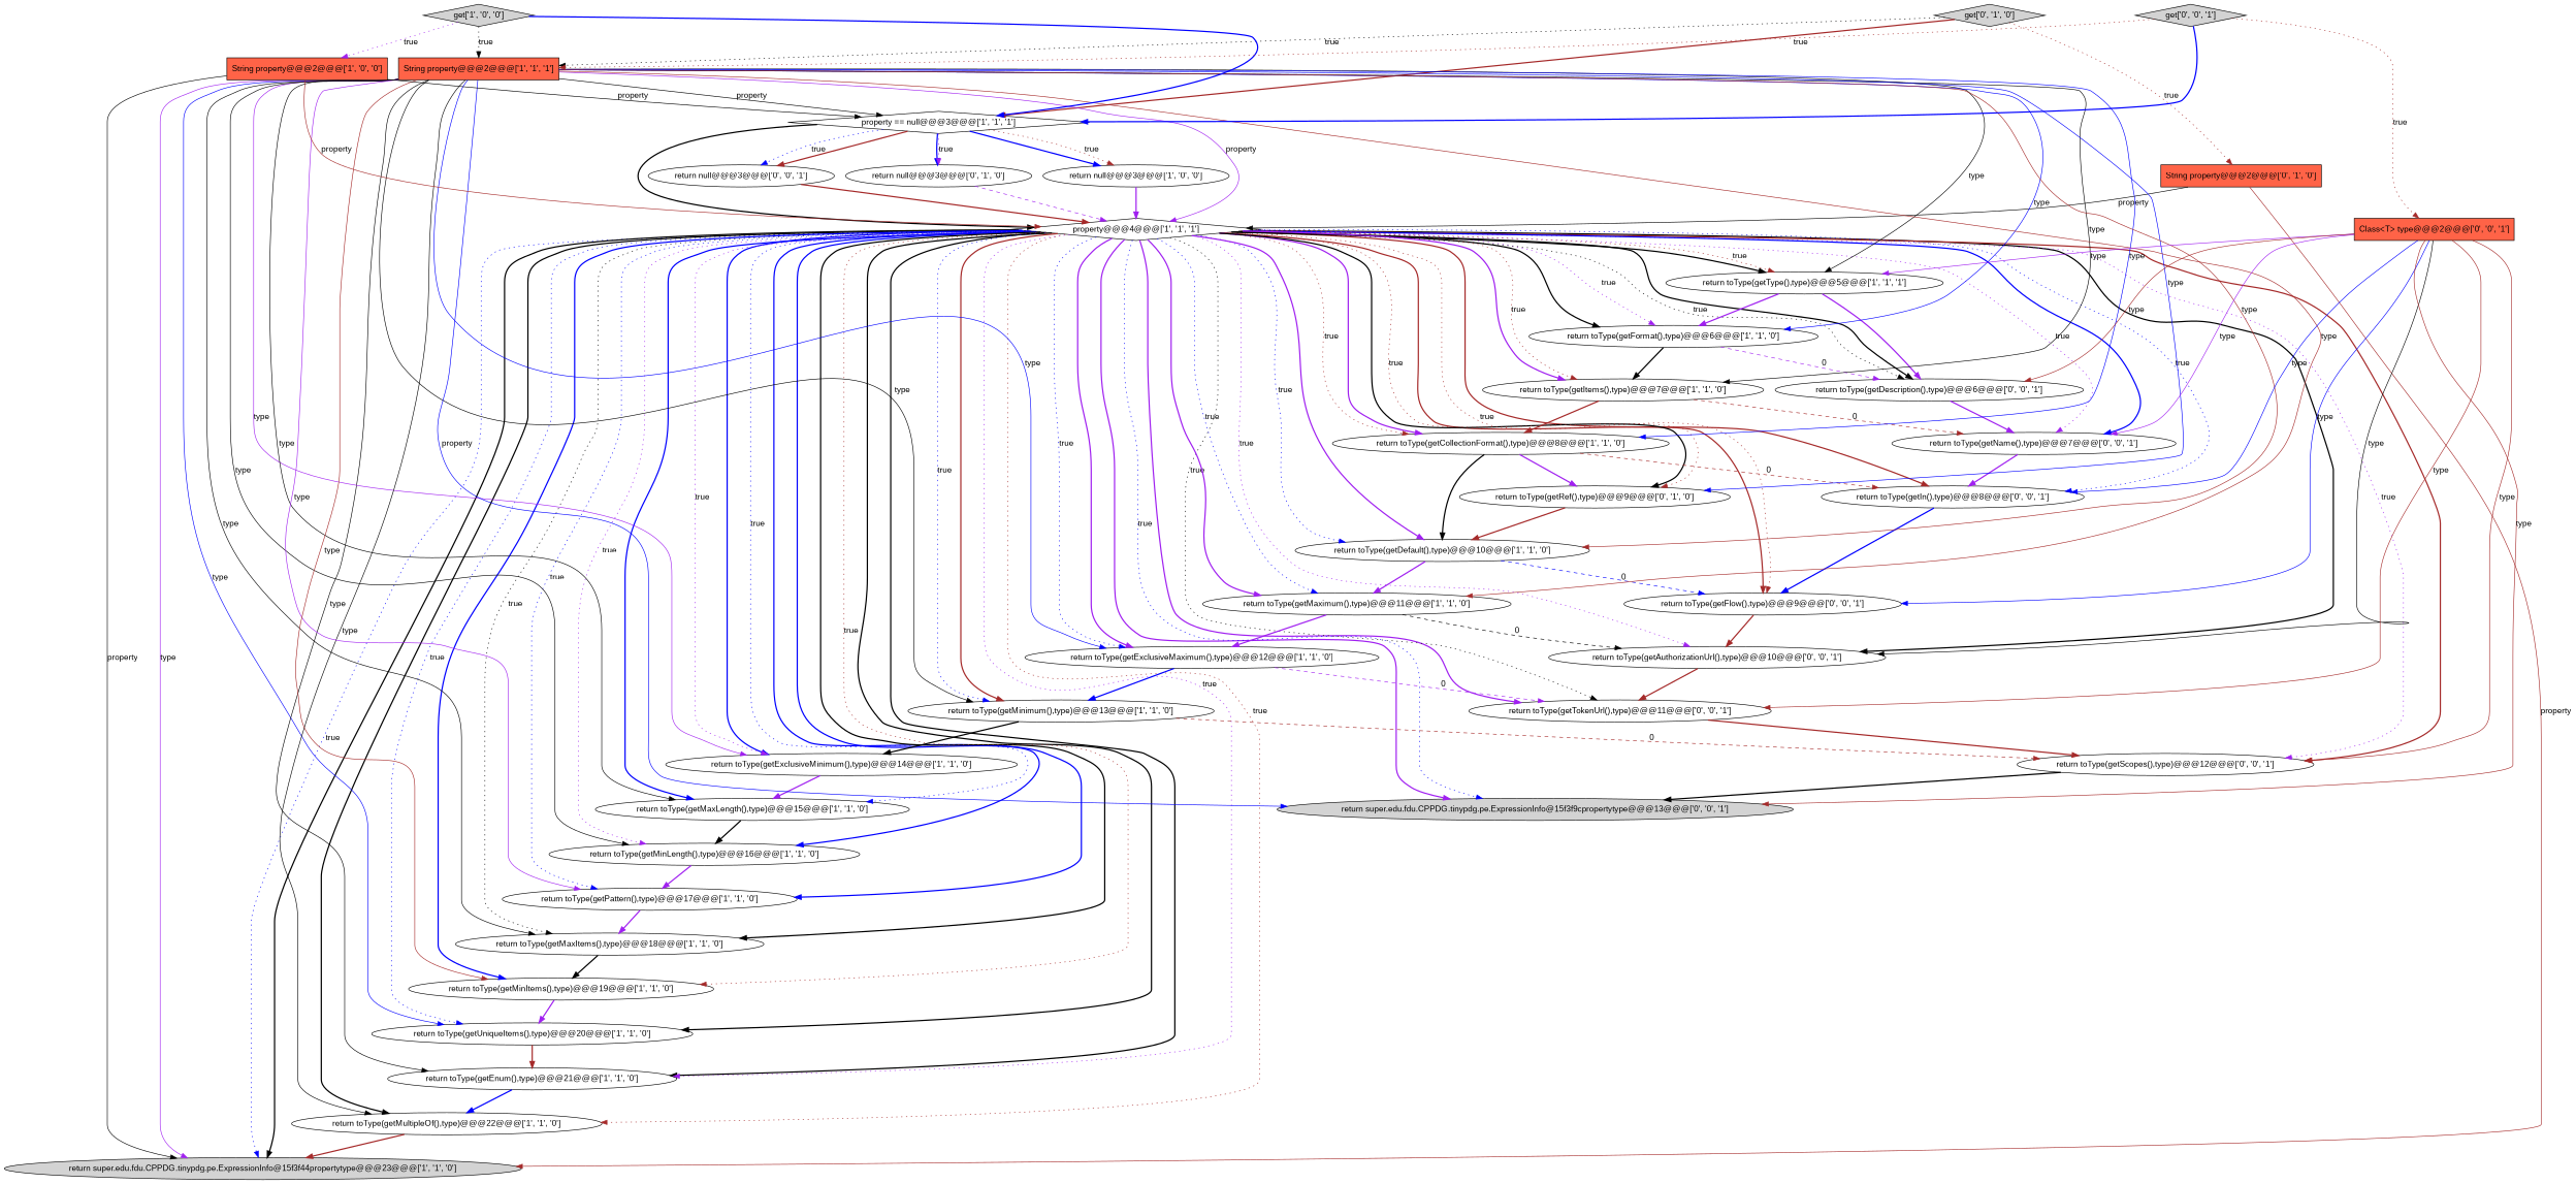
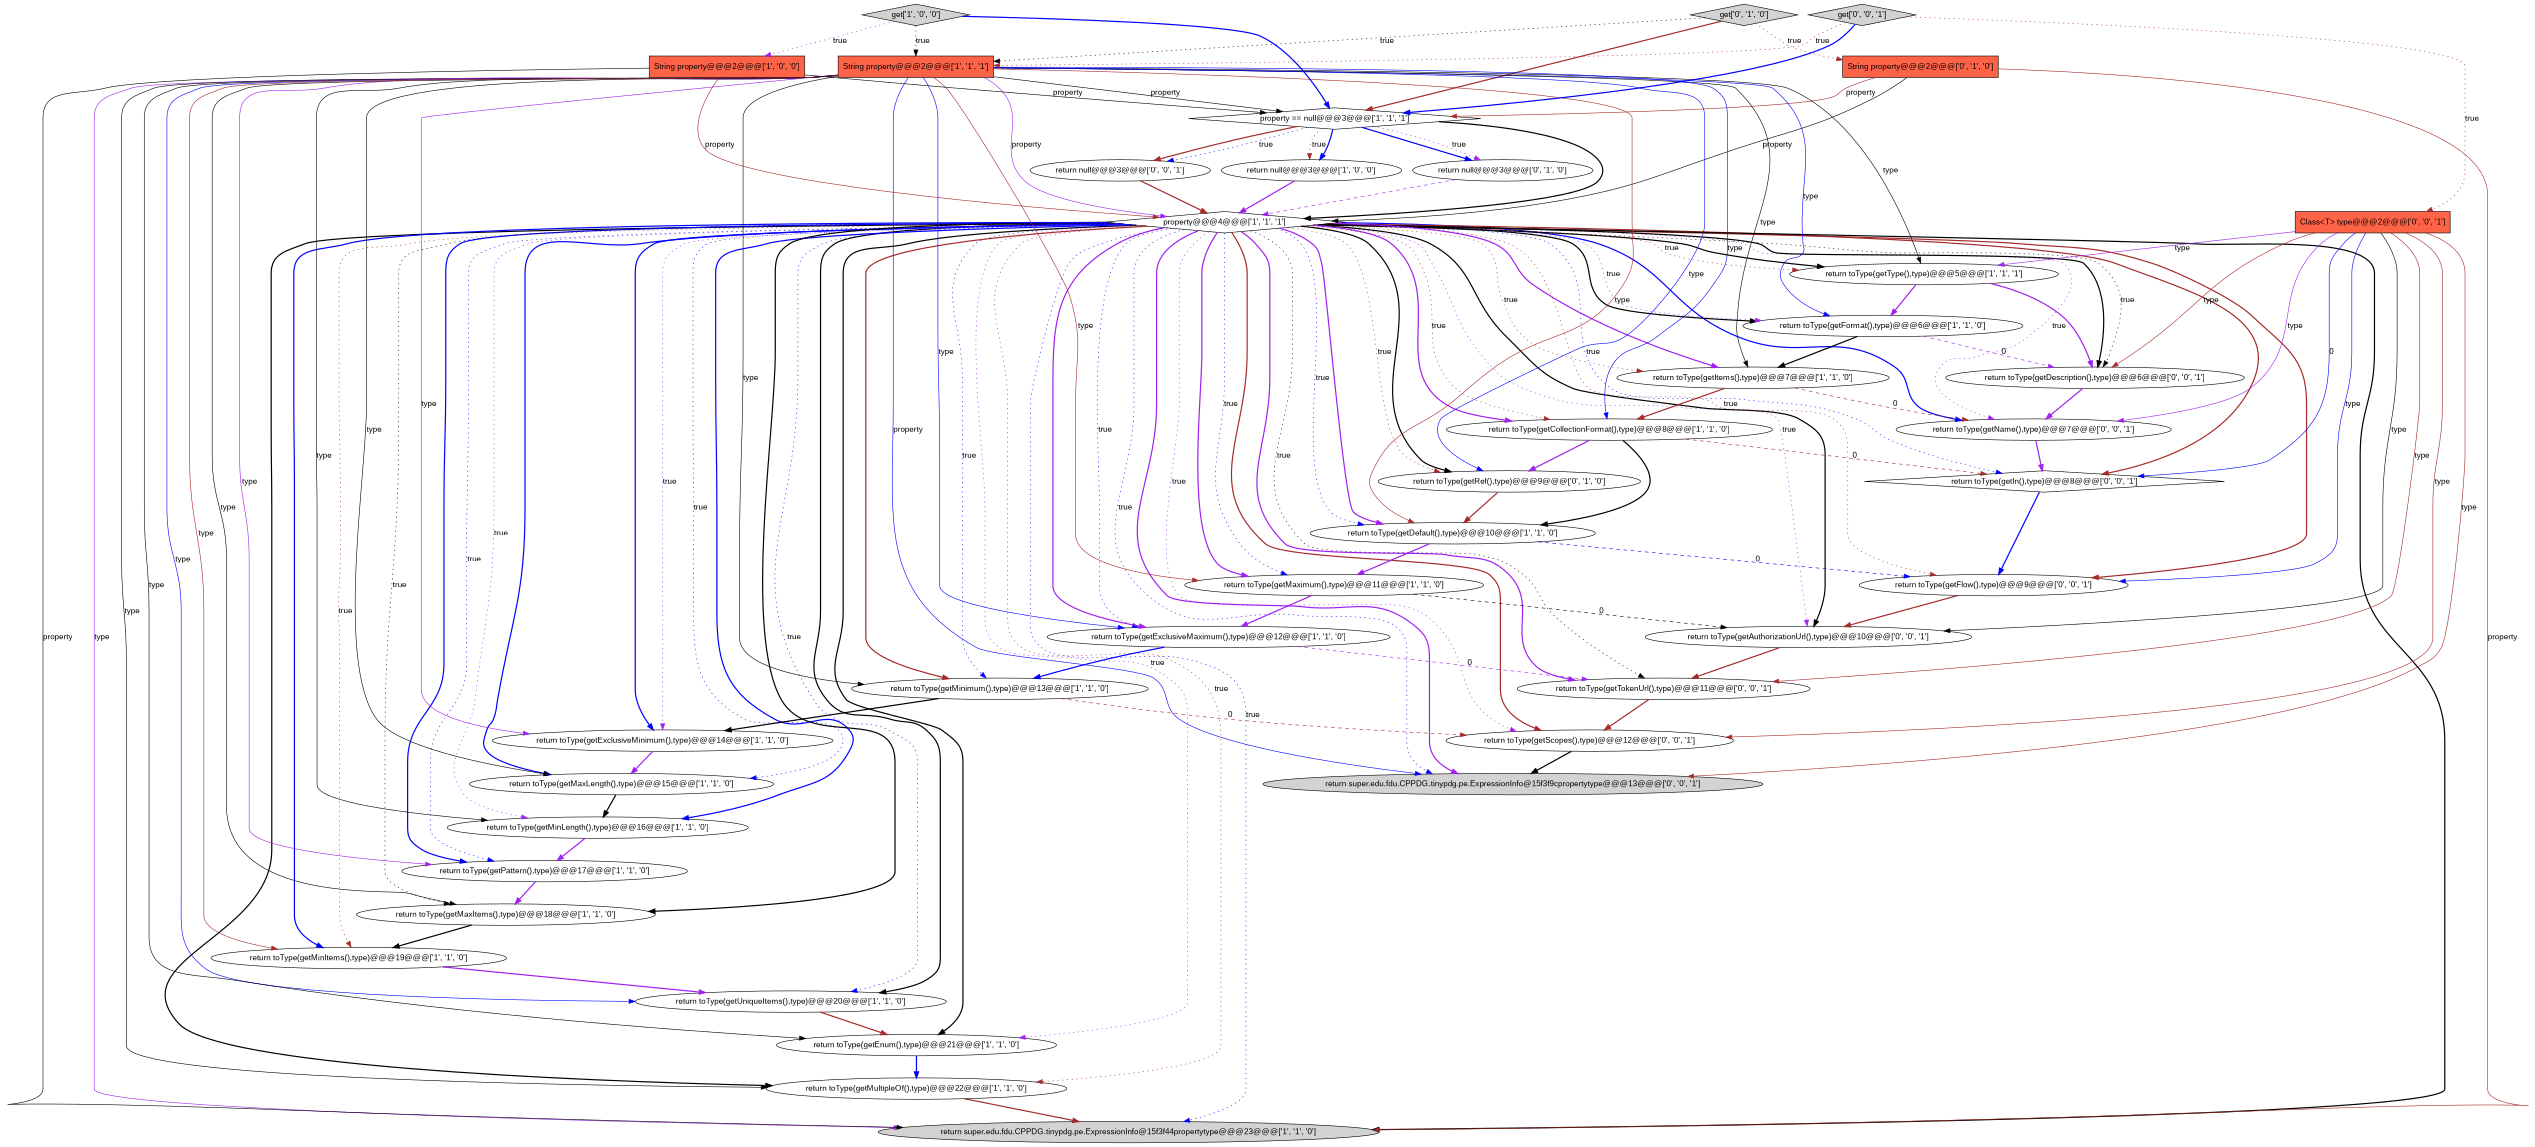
  digraph {
    fontname="Liberation Sans"
    node [fillcolor=white fontname="Liberation Sans" shape=ellipse style=filled]
    edge [color=brown fontname="Liberation Sans" style=bold]
    n1 [label="return toType(getAuthorizationUrl(),type)@@@10@@@['0', '0', '1']"]
    n2 [label="return toType(getTokenUrl(),type)@@@11@@@['0', '0', '1']"]
    n3 [label="return toType(getScopes(),type)@@@12@@@['0', '0', '1']"]
    n4 [label="return toType(getName(),type)@@@7@@@['0', '0', '1']"]
-   n5 [label="return toType(getIn(),type)@@@8@@@['0', '0', '1']"]
+   n5 [label="return toType(getIn(),type)@@@8@@@['0', '0', '1']" shape=diamond]
    n6 [label="return toType(getFlow(),type)@@@9@@@['0', '0', '1']"]
    n7 [label="return null@@@3@@@['1', '0', '0']"]
    n8 [label="property@@@4@@@['1', '1', '1']" shape=diamond]
    n9 [label="return toType(getUniqueItems(),type)@@@20@@@['1', '1', '0']"]
    n10 [label="return toType(getEnum(),type)@@@21@@@['1', '1', '0']"]
    n11 [label="return toType(getMinimum(),type)@@@13@@@['1', '1', '0']"]
    n12 [label="return toType(getExclusiveMinimum(),type)@@@14@@@['1', '1', '0']"]
    n13 [label="return toType(getType(),type)@@@5@@@['1', '1', '1']"]
    n14 [label="return toType(getFormat(),type)@@@6@@@['1', '1', '0']"]
    n15 [label="return toType(getDescription(),type)@@@6@@@['0', '0', '1']"]
    n16 [fillcolor=lightgray label="return super.edu.fdu.CPPDG.tinypdg.pe.ExpressionInfo@15f3f44propertytype@@@23@@@['1', '1', '0']"]
    n17 [label="return toType(getMultipleOf(),type)@@@22@@@['1', '1', '0']"]
    n18 [label="return toType(getItems(),type)@@@7@@@['1', '1', '0']"]
    n19 [label="return toType(getCollectionFormat(),type)@@@8@@@['1', '1', '0']"]
    n20 [label="return toType(getMaxLength(),type)@@@15@@@['1', '1', '0']"]
    n21 [label="return toType(getMinLength(),type)@@@16@@@['1', '1', '0']"]
    n22 [label="return toType(getRef(),type)@@@9@@@['0', '1', '0']"]
    n23 [label="return toType(getDefault(),type)@@@10@@@['1', '1', '0']"]
    n24 [label="return toType(getMaximum(),type)@@@11@@@['1', '1', '0']"]
    n25 [label="return toType(getExclusiveMaximum(),type)@@@12@@@['1', '1', '0']"]
    n26 [fillcolor=lightgray label="return super.edu.fdu.CPPDG.tinypdg.pe.ExpressionInfo@15f3f9cpropertytype@@@13@@@['0', '0', '1']"]
    n27 [label="return toType(getPattern(),type)@@@17@@@['1', '1', '0']"]
    n28 [label="return toType(getMaxItems(),type)@@@18@@@['1', '1', '0']"]
    n29 [label="return toType(getMinItems(),type)@@@19@@@['1', '1', '0']"]
    n30 [label="return null@@@3@@@['0', '1', '0']"]
    n31 [fillcolor=lightgray label="get['0', '1', '0']" shape=diamond]
    n32 [label="property == null@@@3@@@['1', '1', '1']" shape=diamond]
    n33 [fillcolor=tomato label="String property@@@2@@@['0', '1', '0']" shape=box]
    n34 [fillcolor=tomato label="String property@@@2@@@['1', '1', '1']" shape=box]
    n35 [label="return null@@@3@@@['0', '0', '1']"]
    n36 [fillcolor=lightgray label="get['1', '0', '0']" shape=diamond]
    n37 [fillcolor=tomato label="String property@@@2@@@['1', '0', '0']" shape=box]
    n38 [fillcolor=lightgray label="get['0', '0', '1']" shape=diamond]
    n39 [fillcolor=tomato label="Class<T> type@@@2@@@['0', '0', '1']" shape=box]
    n1 -> n2
    n2 -> n3
    n3 -> n26 [color=black]
    n4 -> n5 [color=purple]
    n5 -> n6 [color=blue]
    n6 -> n1
    n7 -> n8 [color=purple]
    n8 -> n1 [color=purple label=true style=dotted]
    n8 -> n1 [color=black]
    n8 -> n2 [color=purple]
    n8 -> n2 [color=black label=true style=dotted]
    n8 -> n3 [color=purple label=true style=dotted]
    n8 -> n3
    n8 -> n4 [color=blue]
    n8 -> n4 [color=purple label=true style=dotted]
    n8 -> n5
    n8 -> n5 [color=blue label=true style=dotted]
    n8 -> n6
    n8 -> n6 [label=true style=dotted]
    n8 -> n9 [color=black]
    n8 -> n9 [color=blue label=true style=dotted]
    n8 -> n10 [color=black]
    n8 -> n10 [color=purple label=true style=dotted]
    n8 -> n11 [color=blue label=true style=dotted]
    n8 -> n11
    n8 -> n12 [color=blue]
    n8 -> n12 [color=purple label=true style=dotted]
    n8 -> n13 [color=black]
    n8 -> n13 [label=true style=dotted]
    n8 -> n14 [color=black]
    n8 -> n14 [color=purple label=true style=dotted]
    n8 -> n15 [color=black]
    n8 -> n15 [color=black label=true style=dotted]
    n8 -> n16 [color=blue label=true style=dotted]
    n8 -> n16 [color=black]
    n8 -> n17 [label=true style=dotted]
    n8 -> n17 [color=black]
    n8 -> n18 [label=true style=dotted]
    n8 -> n18 [color=purple]
    n8 -> n19 [color=purple]
    n8 -> n19 [label=true style=dotted]
    n8 -> n20 [color=blue label=true style=dotted]
    n8 -> n20 [color=blue]
    n8 -> n21 [color=blue]
    n8 -> n21 [color=purple label=true style=dotted]
    n8 -> n22 [color=black]
    n8 -> n22 [label=true style=dotted]
    n8 -> n23 [color=blue label=true style=dotted]
    n8 -> n23 [color=purple]
    n8 -> n24 [color=purple]
    n8 -> n24 [color=blue label=true style=dotted]
    n8 -> n25 [color=blue label=true style=dotted]
    n8 -> n25 [color=purple]
    n8 -> n26 [color=purple]
    n8 -> n26 [color=blue label=true style=dotted]
    n8 -> n27 [color=blue]
    n8 -> n27 [color=blue label=true style=dotted]
    n8 -> n28 [color=black]
    n8 -> n28 [color=black label=true style=dotted]
    n8 -> n29 [label=true style=dotted]
    n8 -> n29 [color=blue]
    n9 -> n10
    n10 -> n17 [color=blue]
    n11 -> n3 [label=0 style=dashed]
    n11 -> n12 [color=black]
    n12 -> n20 [color=purple]
    n13 -> n14 [color=purple]
    n13 -> n15 [color=purple]
    n14 -> n15 [color=purple label=0 style=dashed]
    n14 -> n18 [color=black]
    n15 -> n4 [color=purple]
    n17 -> n16
    n18 -> n4 [label=0 style=dashed]
    n18 -> n19
    n19 -> n5 [label=0 style=dashed]
    n19 -> n22 [color=purple]
    n19 -> n23 [color=black]
    n20 -> n21 [color=black]
    n21 -> n27 [color=purple]
    n22 -> n23
    n23 -> n6 [color=blue label=0 style=dashed]
    n23 -> n24 [color=purple]
    n24 -> n1 [color=black label=0 style=dashed]
    n24 -> n25 [color=purple]
    n25 -> n2 [color=purple label=0 style=dashed]
    n25 -> n11 [color=blue]
    n27 -> n28 [color=purple]
    n28 -> n29 [color=black]
    n29 -> n9 [color=purple]
    n30 -> n8 [color=purple style=dashed]
    n31 -> n32
    n31 -> n33 [label=true style=dotted]
    n31 -> n34 [color=black label=true style=dotted]
    n32 -> n7 [label=true style=dotted]
    n32 -> n7 [color=blue]
    n32 -> n8 [color=black]
    n32 -> n30 [color=blue]
    n32 -> n30 [color=purple label=true style=dotted]
    n32 -> n35
    n32 -> n35 [color=blue label=true style=dotted]
    n33 -> n8 [color=black label=property style=solid]
    n33 -> n16 [label=property style=solid]
+   n33 -> n32 [label=property style=solid]
    n34 -> n8 [color=purple label=property style=solid]
    n34 -> n9 [color=blue label=type style=solid]
    n34 -> n10 [color=black label=type style=solid]
    n34 -> n11 [color=black label=type style=solid]
    n34 -> n12 [color=purple label=type style=solid]
    n34 -> n13 [color=black label=type style=solid]
    n34 -> n14 [color=blue label=type style=solid]
    n34 -> n16 [color=purple label=type style=solid]
    n34 -> n17 [color=black label=type style=solid]
    n34 -> n18 [color=black label=type style=solid]
    n34 -> n19 [color=blue label=type style=solid]
    n34 -> n20 [color=black label=type style=solid]
    n34 -> n21 [color=black label=type style=solid]
    n34 -> n22 [color=blue label=type style=solid]
    n34 -> n23 [label=type style=solid]
    n34 -> n24 [label=type style=solid]
    n34 -> n25 [color=blue label=type style=solid]
    n34 -> n26 [color=blue label=property style=solid]
    n34 -> n27 [color=purple label=type style=solid]
    n34 -> n28 [color=black label=type style=solid]
    n34 -> n29 [label=type style=solid]
    n34 -> n32 [color=black label=property style=solid]
    n35 -> n8
    n36 -> n32 [color=blue]
    n36 -> n34 [color=black label=true style=dotted]
    n36 -> n37 [color=purple label=true style=dotted]
    n37 -> n8 [label=property style=solid]
    n37 -> n16 [color=black label=property style=solid]
    n37 -> n32 [color=black label=property style=solid]
    n38 -> n32 [color=blue]
    n38 -> n34 [label=true style=dotted]
    n38 -> n39 [label=true style=dotted]
    n39 -> n1 [color=black label=type style=solid]
    n39 -> n2 [label=type style=solid]
    n39 -> n3 [label=type style=solid]
    n39 -> n4 [color=purple label=type style=solid]
-   n39 -> n5 [color=blue label=type style=solid]
+   n39 -> n5 [color=blue label=0 style=solid]
    n39 -> n6 [color=blue label=type style=solid]
    n39 -> n13 [color=purple label=type style=solid]
    n39 -> n15 [label=type style=solid]
    n39 -> n26 [label=type style=solid]
  }
